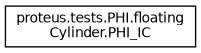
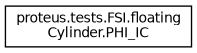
  digraph {
    rankdir=LR
-   n1 [color=black fillcolor=white fontname=Helvetica fontsize=10 height=0.2 label="proteus.tests.PHI.floating\lCylinder.PHI_IC" shape=record style=filled width=0.4]
+   n1 [color=black fillcolor=white fontname=Helvetica fontsize=10 height=0.2 label="proteus.tests.FSI.floating\lCylinder.PHI_IC" shape=record style=filled width=0.4]
  }
